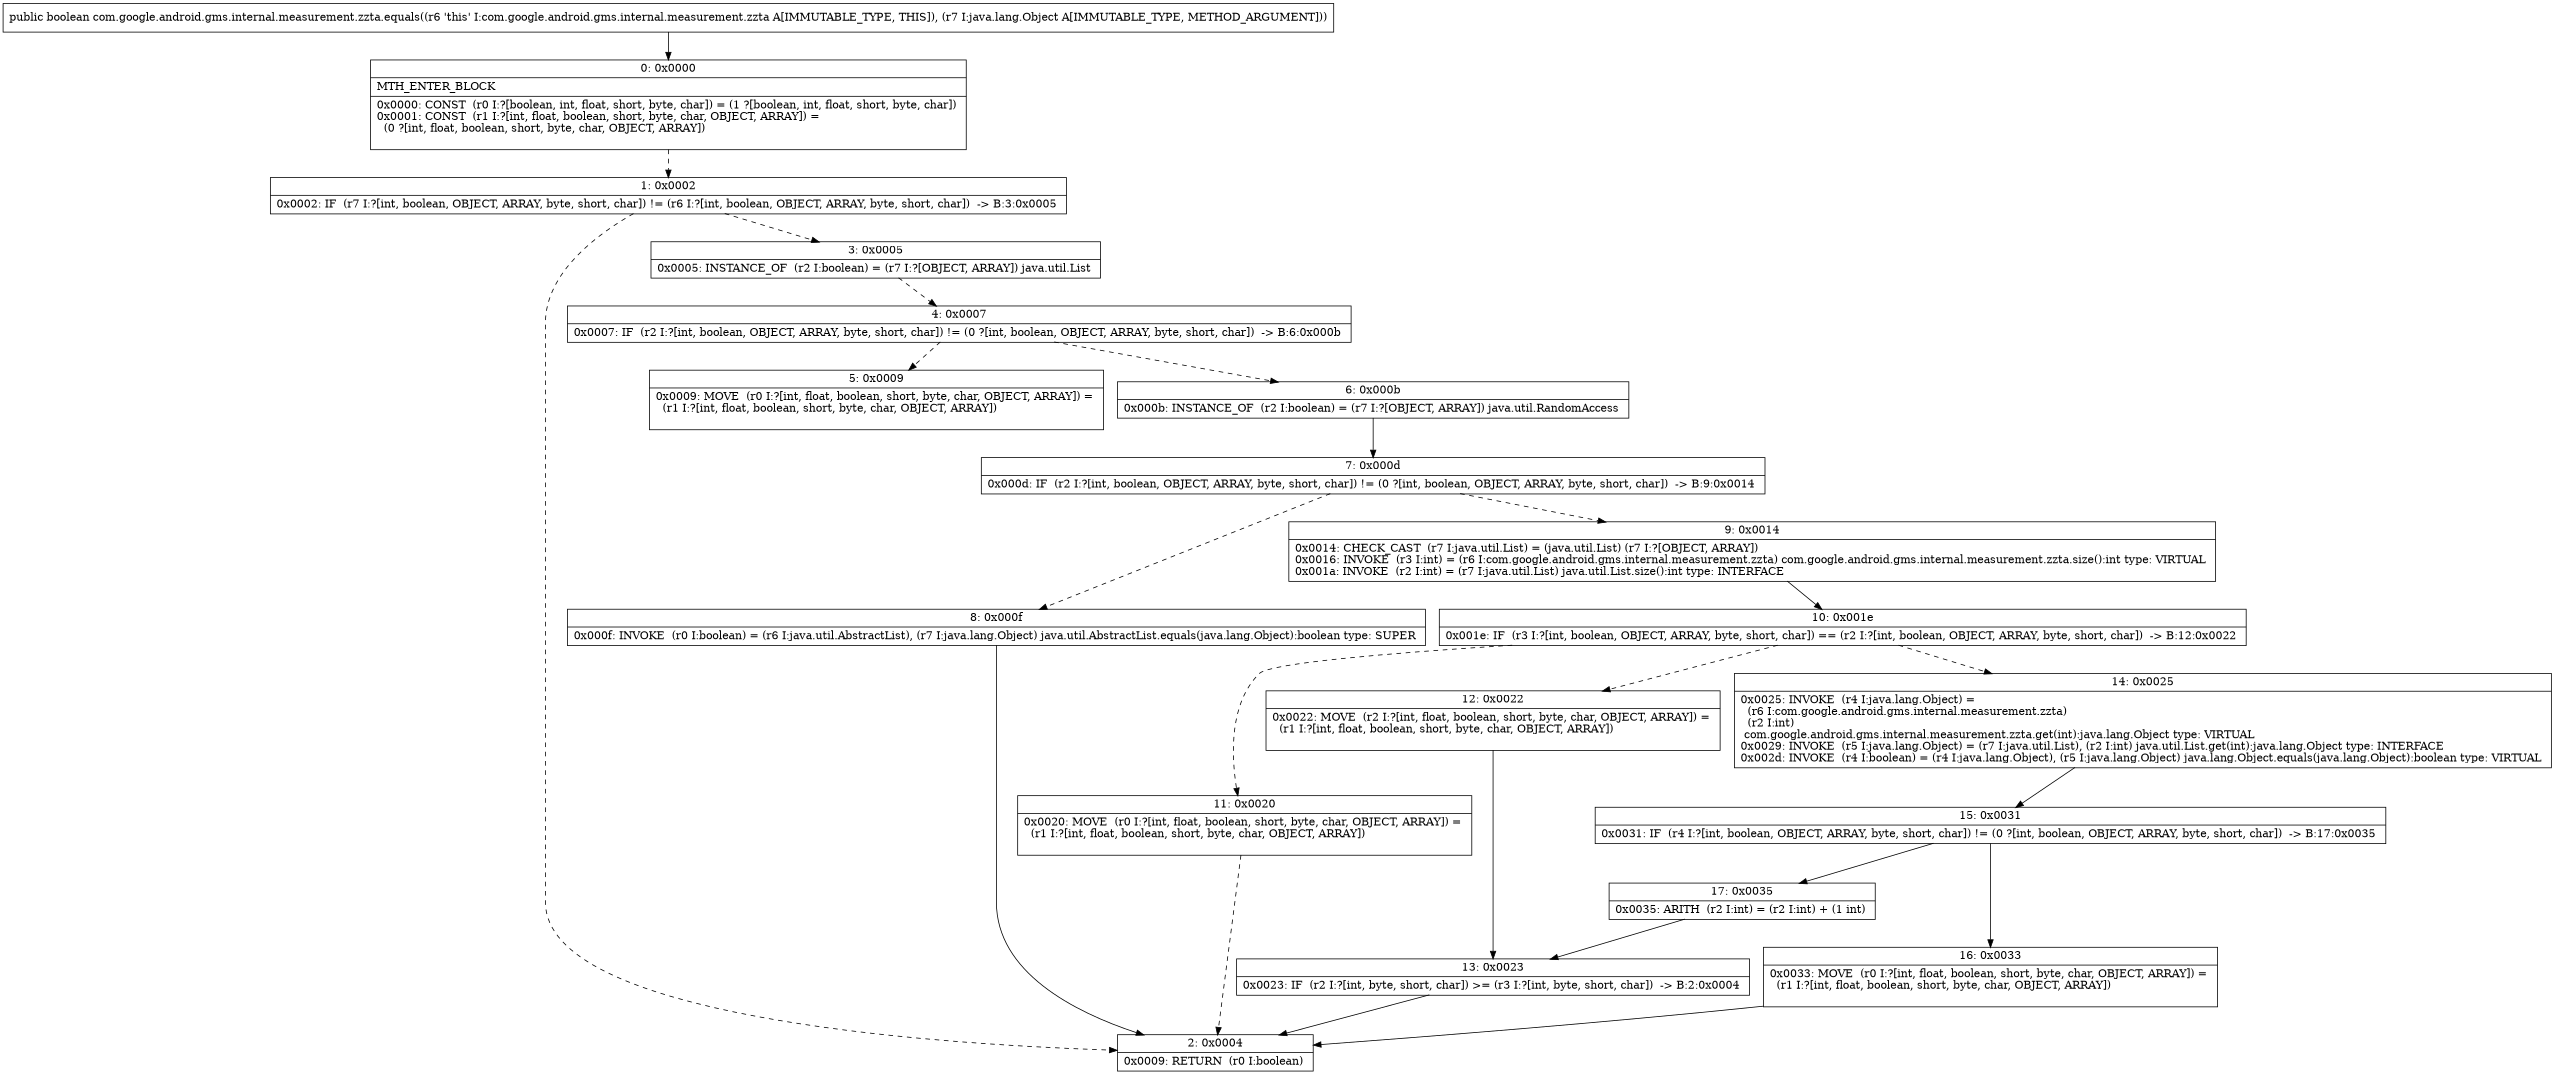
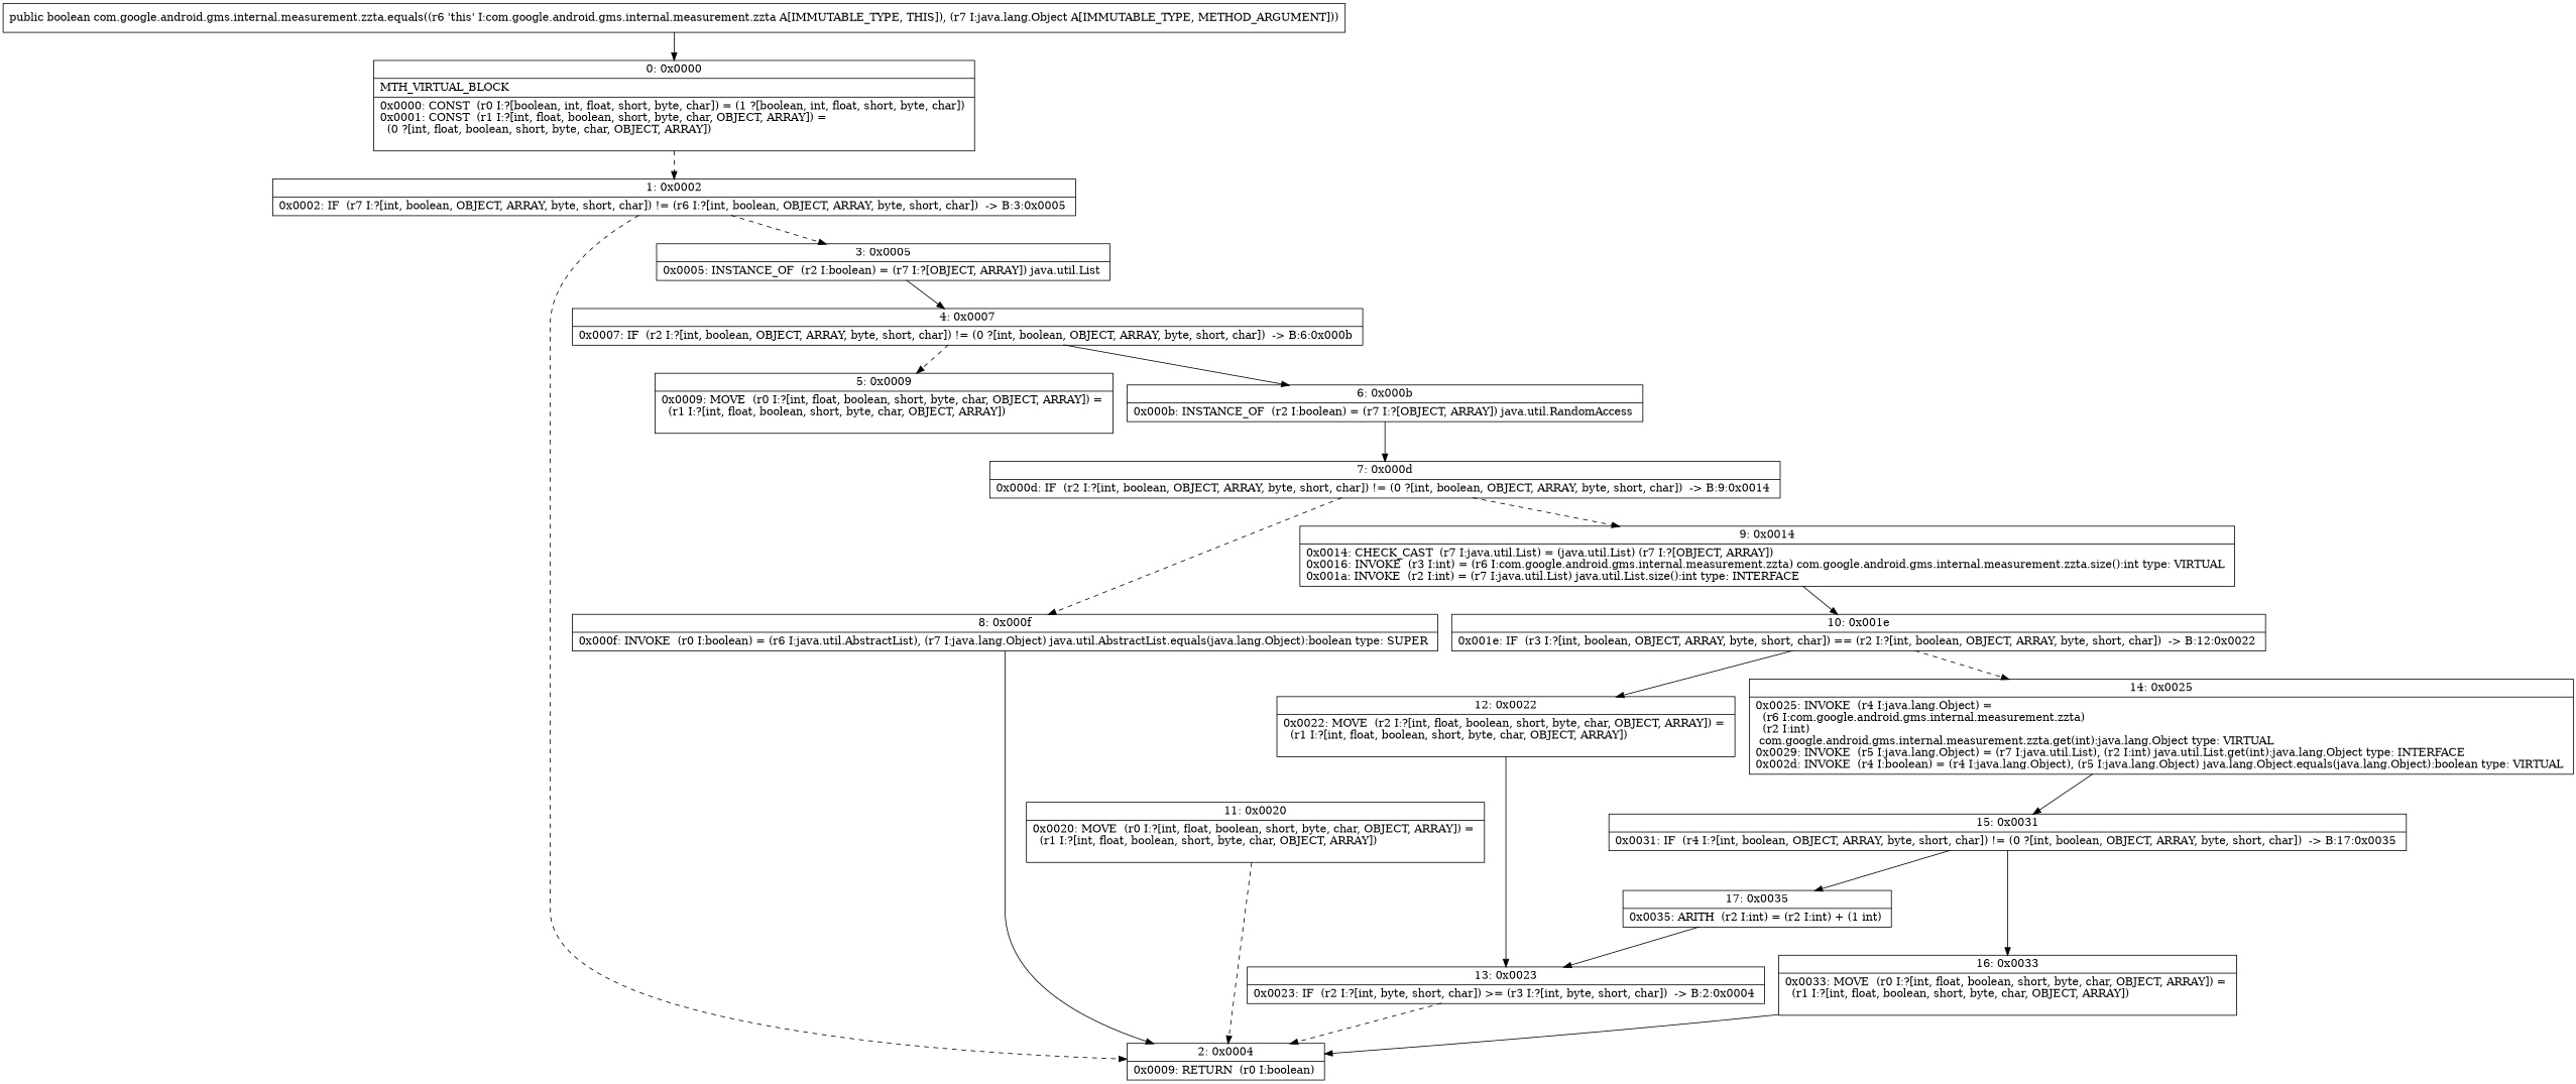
  digraph {
    node [shape=record]
-   n1 [label="{0\:\ 0x0000|MTH_ENTER_BLOCK\l|0x0000: CONST  (r0 I:?[boolean, int, float, short, byte, char]) = (1 ?[boolean, int, float, short, byte, char]) \l0x0001: CONST  (r1 I:?[int, float, boolean, short, byte, char, OBJECT, ARRAY]) = \l  (0 ?[int, float, boolean, short, byte, char, OBJECT, ARRAY])\l \l}"]
+   n1 [label="{0\:\ 0x0000|MTH_VIRTUAL_BLOCK\l|0x0000: CONST  (r0 I:?[boolean, int, float, short, byte, char]) = (1 ?[boolean, int, float, short, byte, char]) \l0x0001: CONST  (r1 I:?[int, float, boolean, short, byte, char, OBJECT, ARRAY]) = \l  (0 ?[int, float, boolean, short, byte, char, OBJECT, ARRAY])\l \l}"]
    n2 [label="{1\:\ 0x0002|0x0002: IF  (r7 I:?[int, boolean, OBJECT, ARRAY, byte, short, char]) != (r6 I:?[int, boolean, OBJECT, ARRAY, byte, short, char])  \-\> B:3:0x0005 \l}"]
    n3 [label="{2\:\ 0x0004|0x0009: RETURN  (r0 I:boolean) \l}"]
    n4 [label="{3\:\ 0x0005|0x0005: INSTANCE_OF  (r2 I:boolean) = (r7 I:?[OBJECT, ARRAY]) java.util.List \l}"]
    n5 [label="{4\:\ 0x0007|0x0007: IF  (r2 I:?[int, boolean, OBJECT, ARRAY, byte, short, char]) != (0 ?[int, boolean, OBJECT, ARRAY, byte, short, char])  \-\> B:6:0x000b \l}"]
    n6 [label="{5\:\ 0x0009|0x0009: MOVE  (r0 I:?[int, float, boolean, short, byte, char, OBJECT, ARRAY]) = \l  (r1 I:?[int, float, boolean, short, byte, char, OBJECT, ARRAY])\l \l}"]
    n7 [label="{6\:\ 0x000b|0x000b: INSTANCE_OF  (r2 I:boolean) = (r7 I:?[OBJECT, ARRAY]) java.util.RandomAccess \l}"]
    n8 [label="{7\:\ 0x000d|0x000d: IF  (r2 I:?[int, boolean, OBJECT, ARRAY, byte, short, char]) != (0 ?[int, boolean, OBJECT, ARRAY, byte, short, char])  \-\> B:9:0x0014 \l}"]
    n9 [label="{8\:\ 0x000f|0x000f: INVOKE  (r0 I:boolean) = (r6 I:java.util.AbstractList), (r7 I:java.lang.Object) java.util.AbstractList.equals(java.lang.Object):boolean type: SUPER \l}"]
    n10 [label="{9\:\ 0x0014|0x0014: CHECK_CAST  (r7 I:java.util.List) = (java.util.List) (r7 I:?[OBJECT, ARRAY]) \l0x0016: INVOKE  (r3 I:int) = (r6 I:com.google.android.gms.internal.measurement.zzta) com.google.android.gms.internal.measurement.zzta.size():int type: VIRTUAL \l0x001a: INVOKE  (r2 I:int) = (r7 I:java.util.List) java.util.List.size():int type: INTERFACE \l}"]
    n11 [label="{10\:\ 0x001e|0x001e: IF  (r3 I:?[int, boolean, OBJECT, ARRAY, byte, short, char]) == (r2 I:?[int, boolean, OBJECT, ARRAY, byte, short, char])  \-\> B:12:0x0022 \l}"]
    n12 [label="{11\:\ 0x0020|0x0020: MOVE  (r0 I:?[int, float, boolean, short, byte, char, OBJECT, ARRAY]) = \l  (r1 I:?[int, float, boolean, short, byte, char, OBJECT, ARRAY])\l \l}"]
    n13 [label="{12\:\ 0x0022|0x0022: MOVE  (r2 I:?[int, float, boolean, short, byte, char, OBJECT, ARRAY]) = \l  (r1 I:?[int, float, boolean, short, byte, char, OBJECT, ARRAY])\l \l}"]
    n14 [label="{14\:\ 0x0025|0x0025: INVOKE  (r4 I:java.lang.Object) = \l  (r6 I:com.google.android.gms.internal.measurement.zzta)\l  (r2 I:int)\l com.google.android.gms.internal.measurement.zzta.get(int):java.lang.Object type: VIRTUAL \l0x0029: INVOKE  (r5 I:java.lang.Object) = (r7 I:java.util.List), (r2 I:int) java.util.List.get(int):java.lang.Object type: INTERFACE \l0x002d: INVOKE  (r4 I:boolean) = (r4 I:java.lang.Object), (r5 I:java.lang.Object) java.lang.Object.equals(java.lang.Object):boolean type: VIRTUAL \l}"]
    n15 [label="{13\:\ 0x0023|0x0023: IF  (r2 I:?[int, byte, short, char]) \>= (r3 I:?[int, byte, short, char])  \-\> B:2:0x0004 \l}"]
    n16 [label="{15\:\ 0x0031|0x0031: IF  (r4 I:?[int, boolean, OBJECT, ARRAY, byte, short, char]) != (0 ?[int, boolean, OBJECT, ARRAY, byte, short, char])  \-\> B:17:0x0035 \l}"]
    n17 [label="{16\:\ 0x0033|0x0033: MOVE  (r0 I:?[int, float, boolean, short, byte, char, OBJECT, ARRAY]) = \l  (r1 I:?[int, float, boolean, short, byte, char, OBJECT, ARRAY])\l \l}"]
    n18 [label="{17\:\ 0x0035|0x0035: ARITH  (r2 I:int) = (r2 I:int) + (1 int) \l}"]
    n19 [label="{public boolean com.google.android.gms.internal.measurement.zzta.equals((r6 'this' I:com.google.android.gms.internal.measurement.zzta A[IMMUTABLE_TYPE, THIS]), (r7 I:java.lang.Object A[IMMUTABLE_TYPE, METHOD_ARGUMENT])) }"]
    n1 -> n2 [style=dashed]
    n2 -> n3 [style=dashed]
    n2 -> n4 [style=dashed]
-   n4 -> n5 [style=dashed]
+   n4 -> n5
    n5 -> n6 [style=dashed]
-   n5 -> n7 [style=dashed]
+   n5 -> n7
    n7 -> n8
    n8 -> n9 [style=dashed]
    n8 -> n10 [style=dashed]
    n9 -> n3
    n10 -> n11
-   n11 -> n12 [style=dashed]
-   n11 -> n13 [style=dashed]
+   n11 -> n13
    n11 -> n14 [style=dashed]
    n12 -> n3 [style=dashed]
    n13 -> n15
    n14 -> n16
-   n15 -> n3
+   n15 -> n3 [style=dashed]
    n16 -> n17 [style=solid]
    n16 -> n18
    n17 -> n3
    n18 -> n15
    n19 -> n1
  }
